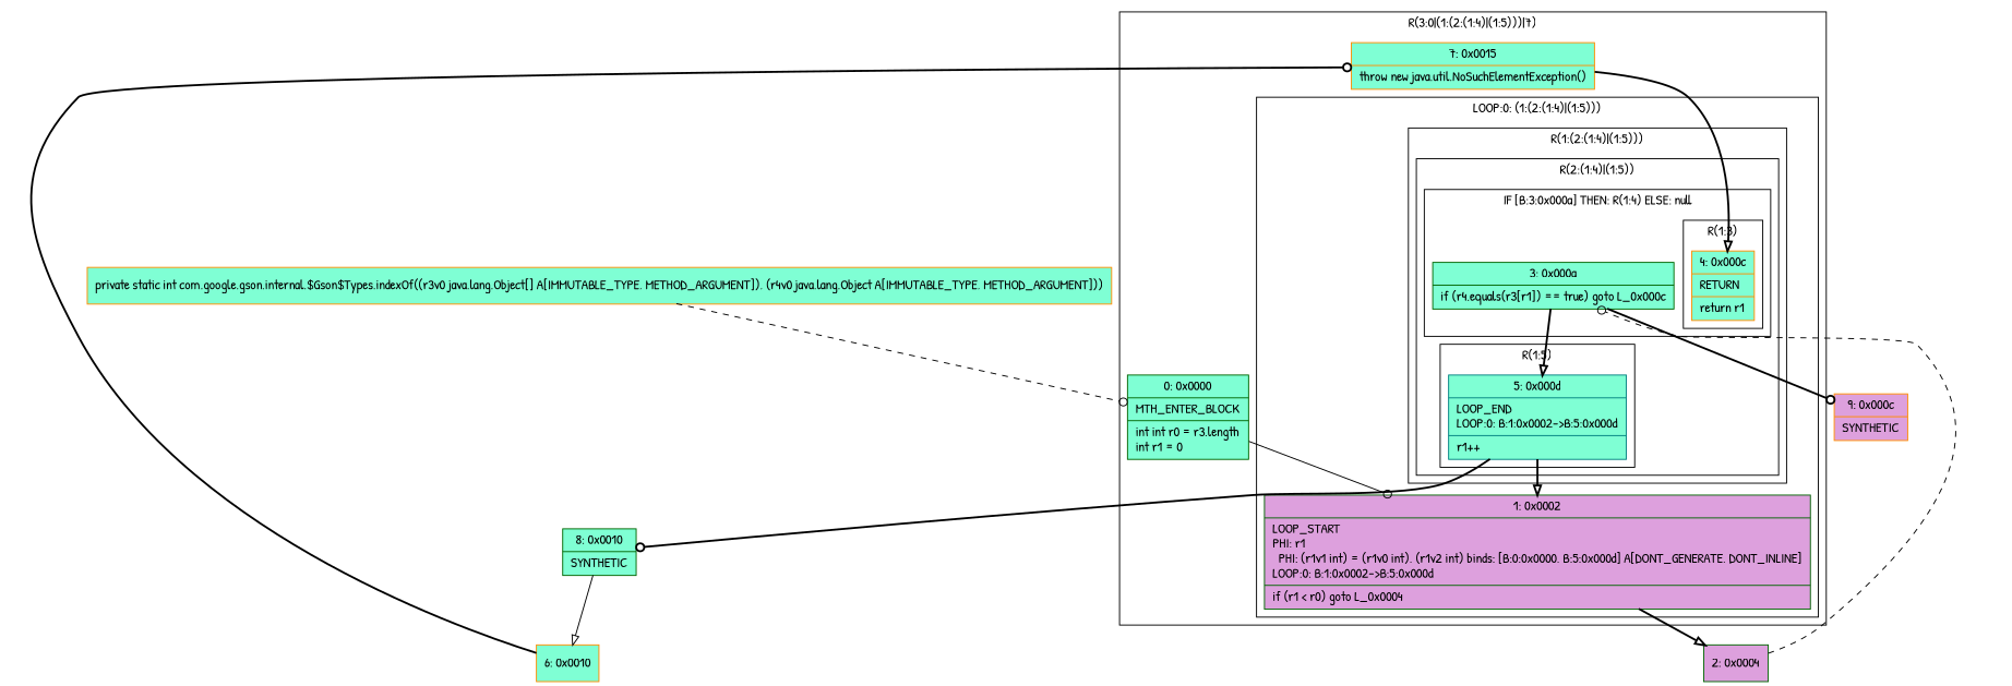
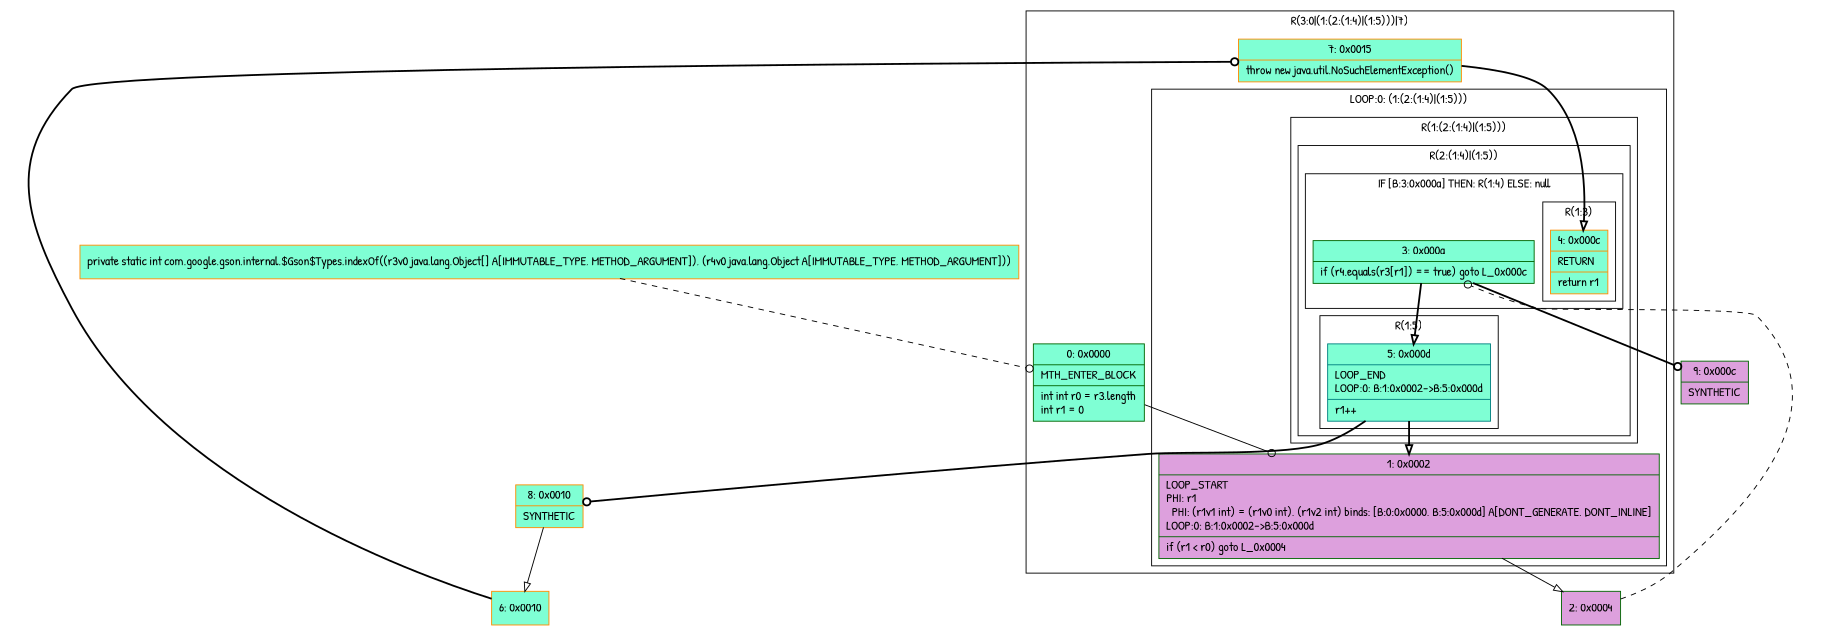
  digraph {
    fontname="Patrick Hand"
    node [color=darkorange fillcolor=aquamarine fontname="Patrick Hand" shape=record style=filled]
    edge [arrowhead=odot fontname="Patrick Hand" style=bold]
    n1 [label="{4\:\ 0x000c|RETURN\l|return r1\l}"]
    n2 [color=darkgreen label="{3\:\ 0x000a|if (r4.equals(r3[r1]) == true) goto L_0x000c\l}"]
    n3 [color=teal label="{5\:\ 0x000d|LOOP_END\lLOOP:0: B:1:0x0002\-\>B:5:0x000d\l|r1++\l}"]
    n4 [color=darkgreen fillcolor=plum label="{1\:\ 0x0002|LOOP_START\lPHI: r1 \l  PHI: (r1v1 int) = (r1v0 int), (r1v2 int) binds: [B:0:0x0000, B:5:0x000d] A[DONT_GENERATE, DONT_INLINE]\lLOOP:0: B:1:0x0002\-\>B:5:0x000d\l|if (r1 \< r0) goto L_0x0004\l}"]
    n5 [color=darkgreen label="{0\:\ 0x0000|MTH_ENTER_BLOCK\l|int int r0 = r3.length\lint r1 = 0\l}"]
    n6 [label="{7\:\ 0x0015|throw new java.util.NoSuchElementException()\l}"]
-   n7 [fillcolor=plum label="{9\:\ 0x000c|SYNTHETIC\l}"]
-   n8 [color=darkgreen label="{8\:\ 0x0010|SYNTHETIC\l}"]
+   n7 [color=darkgreen fillcolor=plum label="{9\:\ 0x000c|SYNTHETIC\l}"]
+   n8 [label="{8\:\ 0x0010|SYNTHETIC\l}"]
    n9 [color=darkgreen fillcolor=plum label="{2\:\ 0x0004}"]
    n10 [label="{6\:\ 0x0010}"]
    n11 [label="{private static int com.google.gson.internal.$Gson$Types.indexOf((r3v0 java.lang.Object[] A[IMMUTABLE_TYPE, METHOD_ARGUMENT]), (r4v0 java.lang.Object A[IMMUTABLE_TYPE, METHOD_ARGUMENT])) }"]
    subgraph cluster_1 {
      label="R(3:0|(1:(2:(1:4)|(1:5)))|7)"
      n5
      n6
      subgraph cluster_2 {
        label="LOOP:0: (1:(2:(1:4)|(1:5)))"
        n4
        subgraph cluster_3 {
          label="R(1:(2:(1:4)|(1:5)))"
          subgraph cluster_4 {
            label="R(2:(1:4)|(1:5))"
            subgraph cluster_5 {
              label="IF [B:3:0x000a] THEN: R(1:4) ELSE: null"
              n2
              subgraph cluster_6 {
                label="R(1:3)"
                n1
              }
            }
            subgraph cluster_7 {
              label="R(1:5)"
              n3
            }
          }
        }
      }
    }
    n2 -> n3 [arrowhead=onormal]
    n2 -> n7
    n3 -> n4 [arrowhead=onormal]
    n3 -> n8
-   n4 -> n9 [arrowhead=onormal]
+   n4 -> n9 [arrowhead=onormal style=solid]
    n5 -> n4 [style=solid]
    n6 -> n1 [arrowhead=onormal]
    n8 -> n10 [arrowhead=onormal style=solid]
    n9 -> n2 [style=dashed]
    n10 -> n6
    n11 -> n5 [style=dashed]
  }
